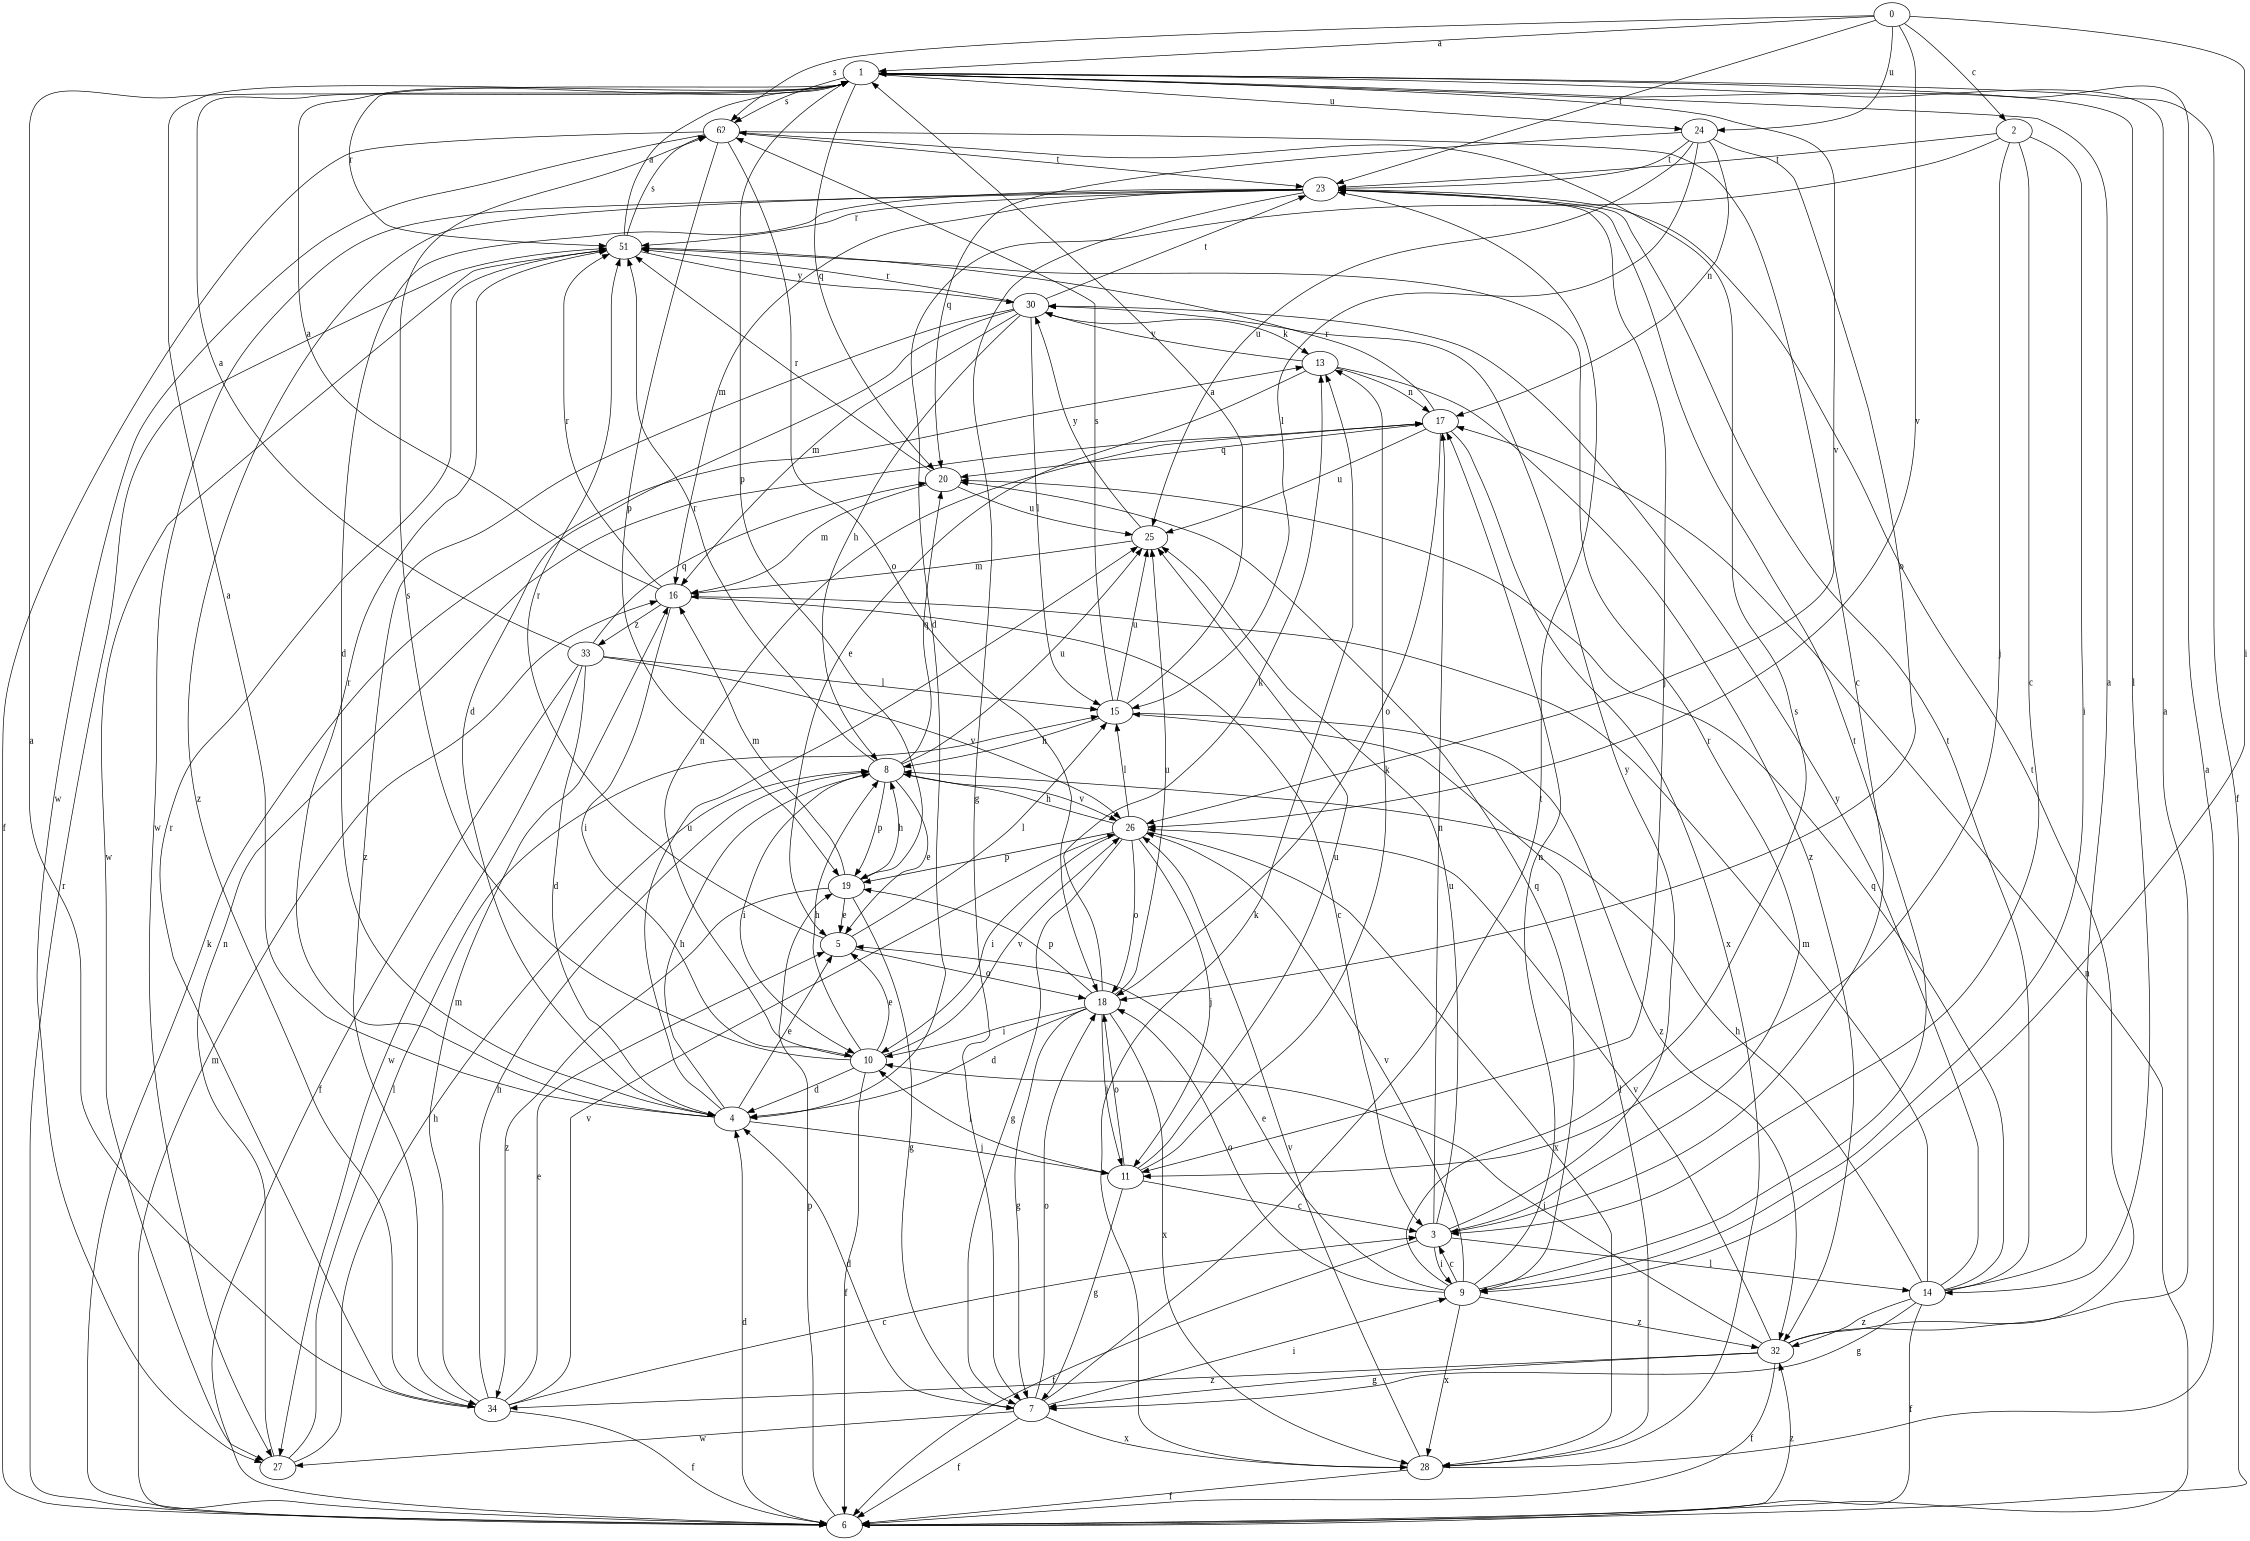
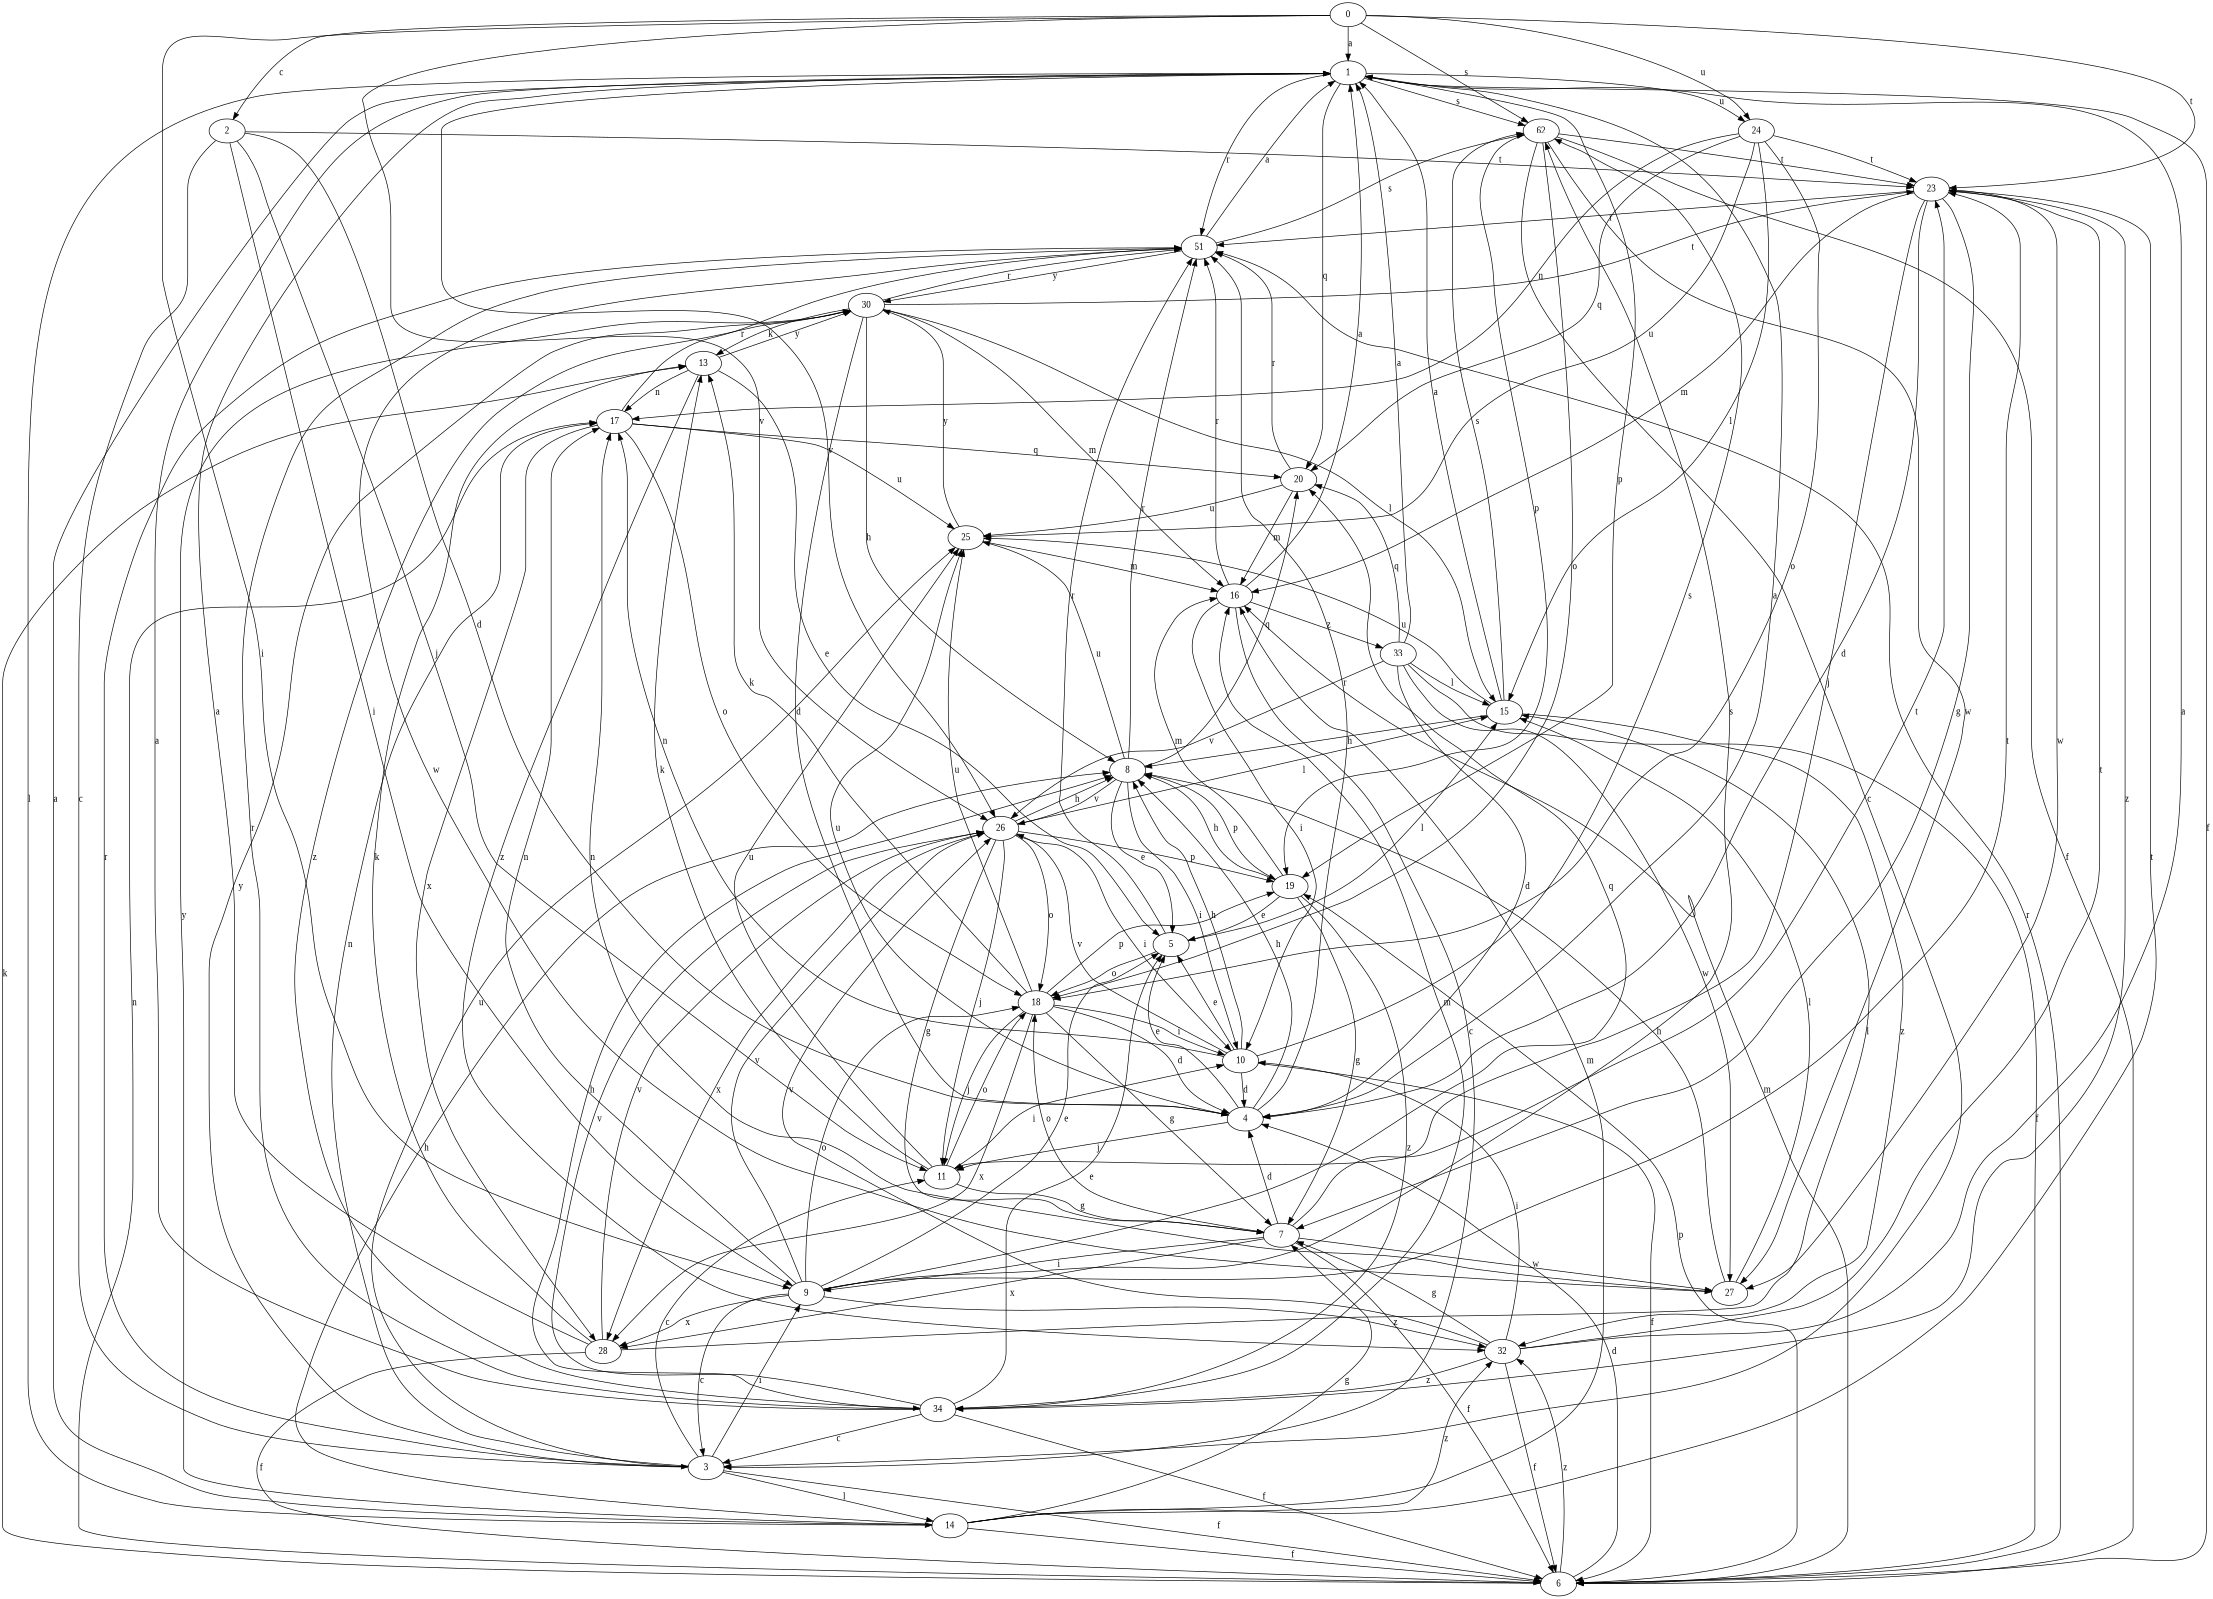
  strict digraph {
    fontname="Liberation Serif"
    node [fontname="Liberation Serif"]
    edge [fontname="Liberation Serif"]
    0
    1
    2
    9
    n5 [label=62]
    23
    24
    26
    6
    14
    19
    20
    n13 [label=51]
    3
    4
    11
    17
    28
    5
    18
    32
    27
    16
    7
    34
    25
    15
    8
    10
    13
    30
    33
    0 -> 1 [label=a]
    0 -> 2 [label=c]
    0 -> 9 [label=i]
    0 -> n5 [label=s]
    0 -> 23 [label=t]
    0 -> 24 [label=u]
    0 -> 26 [label=v]
    1 -> n5 [label=s]
    1 -> 24 [label=u]
    1 -> 26 [label=v]
    1 -> 6 [label=f]
    1 -> 14 [label=l]
    1 -> 19 [label=p]
    1 -> 20 [label=q]
    1 -> n13 [label=r]
    2 -> 9 [label=i]
    2 -> 23 [label=t]
    2 -> 3 [label=c]
    2 -> 4 [label=d]
    2 -> 11 [label=j]
    9 -> n5 [label=s]
    9 -> 23 [label=t]
    9 -> 26 [label=v]
    9 -> 20 [label=q]
    9 -> 3 [label=c]
    9 -> 17 [label=n]
    9 -> 28 [label=x]
    9 -> 5 [label=e]
    9 -> 18 [label=o]
    9 -> 32 [label=z]
    n5 -> 23 [label=t]
    n5 -> 6 [label=f]
    n5 -> 19 [label=p]
    n5 -> 3 [label=c]
    n5 -> 18 [label=o]
    n5 -> 27 [label=w]
    23 -> n13 [label=r]
    23 -> 4 [label=d]
    23 -> 11 [label=j]
    23 -> 27 [label=w]
    23 -> 16 [label=m]
    23 -> 7 [label=g]
    23 -> 34 [label=z]
    24 -> 23 [label=t]
    24 -> 20 [label=q]
    24 -> 17 [label=n]
    24 -> 18 [label=o]
    24 -> 25 [label=u]
    24 -> 15 [label=l]
    26 -> 19 [label=p]
    26 -> 11 [label=j]
    26 -> 28 [label=x]
    26 -> 18 [label=o]
    26 -> 7 [label=g]
    26 -> 15 [label=l]
    26 -> 8 [label=h]
    26 -> 10 [label=i]
    6 -> 19 [label=p]
    6 -> n13 [label=r]
    6 -> 4 [label=d]
    6 -> 17 [label=n]
    6 -> 32 [label=z]
    6 -> 16 [label=m]
    6 -> 13 [label=k]
    14 -> 1 [label=a]
    14 -> 23 [label=t]
    14 -> 6 [label=f]
-   14 -> 20 [label=q]
    14 -> 32 [label=z]
    14 -> 16 [label=m]
    14 -> 7 [label=g]
    14 -> 8 [label=h]
    14 -> 30 [label=y]
    19 -> 5 [label=e]
    19 -> 16 [label=m]
    19 -> 7 [label=g]
    19 -> 34 [label=z]
    19 -> 8 [label=h]
    20 -> n13 [label=r]
    20 -> 16 [label=m]
    20 -> 25 [label=u]
    n13 -> 1 [label=a]
    n13 -> n5 [label=s]
    n13 -> 27 [label=w]
    n13 -> 30 [label=y]
    3 -> 9 [label=i]
    3 -> 6 [label=f]
    3 -> 14 [label=l]
    3 -> n13 [label=r]
    3 -> 17 [label=n]
    3 -> 25 [label=u]
    3 -> 30 [label=y]
    4 -> 1 [label=a]
    4 -> n13 [label=r]
    4 -> 11 [label=j]
    4 -> 5 [label=e]
    4 -> 25 [label=u]
    4 -> 8 [label=h]
-   11 -> 3 [label=c]
+   3 -> 11 [label=c]
    11 -> 18 [label=o]
    11 -> 7 [label=g]
    11 -> 25 [label=u]
    11 -> 10 [label=i]
    11 -> 13 [label=k]
    17 -> 20 [label=q]
    17 -> n13 [label=r]
    17 -> 28 [label=x]
    17 -> 18 [label=o]
    17 -> 25 [label=u]
    28 -> 1 [label=a]
    28 -> 26 [label=v]
    28 -> 6 [label=f]
    28 -> 15 [label=l]
    28 -> 13 [label=k]
    5 -> n13 [label=r]
    5 -> 18 [label=o]
    5 -> 15 [label=l]
    18 -> 19 [label=p]
    18 -> 4 [label=d]
    18 -> 11 [label=j]
    18 -> 28 [label=x]
    18 -> 7 [label=g]
    18 -> 25 [label=u]
    18 -> 10 [label=i]
    18 -> 13 [label=k]
    32 -> 1 [label=a]
    32 -> 23 [label=t]
    32 -> 26 [label=v]
    32 -> 6 [label=f]
    32 -> 7 [label=g]
    32 -> 34 [label=z]
    32 -> 10 [label=i]
    27 -> 17 [label=n]
    27 -> 15 [label=l]
    27 -> 8 [label=h]
    16 -> 1 [label=a]
    16 -> n13 [label=r]
    16 -> 3 [label=c]
    16 -> 10 [label=i]
    16 -> 33 [label=z]
    7 -> 9 [label=i]
    7 -> 23 [label=t]
    7 -> 6 [label=f]
    7 -> 4 [label=d]
    7 -> 28 [label=x]
    7 -> 18 [label=o]
    7 -> 27 [label=w]
    34 -> 1 [label=a]
    34 -> 26 [label=v]
    34 -> 6 [label=f]
    34 -> n13 [label=r]
    34 -> 3 [label=c]
    34 -> 5 [label=e]
    34 -> 16 [label=m]
    34 -> 8 [label=h]
    25 -> 16 [label=m]
    25 -> 30 [label=y]
    15 -> 1 [label=a]
    15 -> n5 [label=s]
    15 -> 32 [label=z]
    15 -> 25 [label=u]
    15 -> 8 [label=h]
    8 -> 26 [label=v]
    8 -> 19 [label=p]
    8 -> 20 [label=q]
    8 -> n13 [label=r]
    8 -> 5 [label=e]
    8 -> 25 [label=u]
    8 -> 10 [label=i]
    10 -> n5 [label=s]
    10 -> 26 [label=v]
    10 -> 6 [label=f]
    10 -> 4 [label=d]
    10 -> 17 [label=n]
    10 -> 5 [label=e]
    10 -> 8 [label=h]
    13 -> 17 [label=n]
    13 -> 5 [label=e]
    13 -> 32 [label=z]
    13 -> 30 [label=y]
    30 -> 23 [label=t]
    30 -> n13 [label=r]
    30 -> 4 [label=d]
    30 -> 16 [label=m]
    30 -> 34 [label=z]
    30 -> 15 [label=l]
    30 -> 8 [label=h]
    30 -> 13 [label=k]
    33 -> 1 [label=a]
    33 -> 26 [label=v]
    33 -> 6 [label=f]
    33 -> 20 [label=q]
    33 -> 4 [label=d]
    33 -> 27 [label=w]
    33 -> 15 [label=l]
  }
